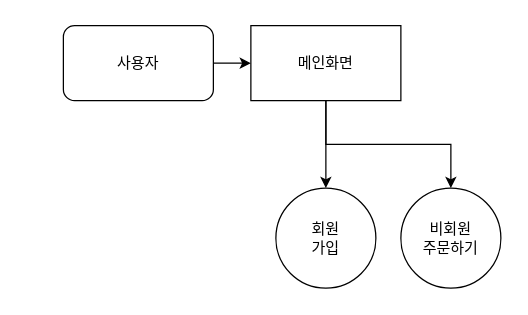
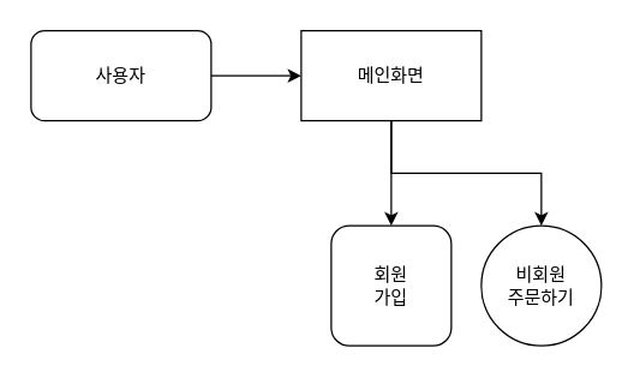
  <mxCell id="0" />
  <mxCell id="1" parent="0" />
  <mxCell id="2" style="edgeStyle=orthogonalEdgeStyle;rounded=0;orthogonalLoop=1;jettySize=auto;html=1;exitX=0.5;exitY=1;exitDx=0;exitDy=0;entryX=0.5;entryY=0;entryDx=0;entryDy=0;" parent="1" source="4" target="5" edge="1"><mxGeometry relative="1" as="geometry" /></mxCell>
  <mxCell id="3" style="edgeStyle=orthogonalEdgeStyle;rounded=0;orthogonalLoop=1;jettySize=auto;html=1;exitX=0.5;exitY=1;exitDx=0;exitDy=0;" parent="1" source="4" target="6" edge="1"><mxGeometry relative="1" as="geometry" /></mxCell>
  <mxCell id="4" value="메인화면" style="whiteSpace=wrap;html=1;" parent="1" vertex="1"><mxGeometry x="200" y="20" width="120" height="60" as="geometry" /></mxCell>
- <mxCell id="5" value="회원&lt;br&gt;가입" style="ellipse;whiteSpace=wrap;html=1;aspect=fixed;" parent="1" vertex="1"><mxGeometry x="220" y="150" width="80" height="80" as="geometry" /></mxCell>
+ <mxCell id="5" value="회원&lt;br&gt;가입" style="whiteSpace=wrap;html=1;aspect=fixed;rounded=1;" parent="1" vertex="1"><mxGeometry x="220" y="150" width="80" height="80" as="geometry" /></mxCell>
  <mxCell id="6" value="비회원&lt;br&gt;주문하기" style="ellipse;whiteSpace=wrap;html=1;aspect=fixed;" parent="1" vertex="1"><mxGeometry x="320" y="150" width="80" height="80" as="geometry" /></mxCell>
  <mxCell id="7" value="" style="edgeStyle=orthogonalEdgeStyle;rounded=0;orthogonalLoop=1;jettySize=auto;html=1;" parent="1" source="8" target="4" edge="1"><mxGeometry relative="1" as="geometry" /></mxCell>
- <mxCell id="8" value="사용자" style="rounded=1;whiteSpace=wrap;html=1;" parent="1" vertex="1"><mxGeometry x="50" y="20" width="120" height="60" as="geometry" /></mxCell>
+ <mxCell id="8" value="사용자" style="rounded=1;whiteSpace=wrap;html=1;" parent="1" vertex="1"><mxGeometry y="20" width="120" height="60" as="geometry" x="20" /></mxCell>
